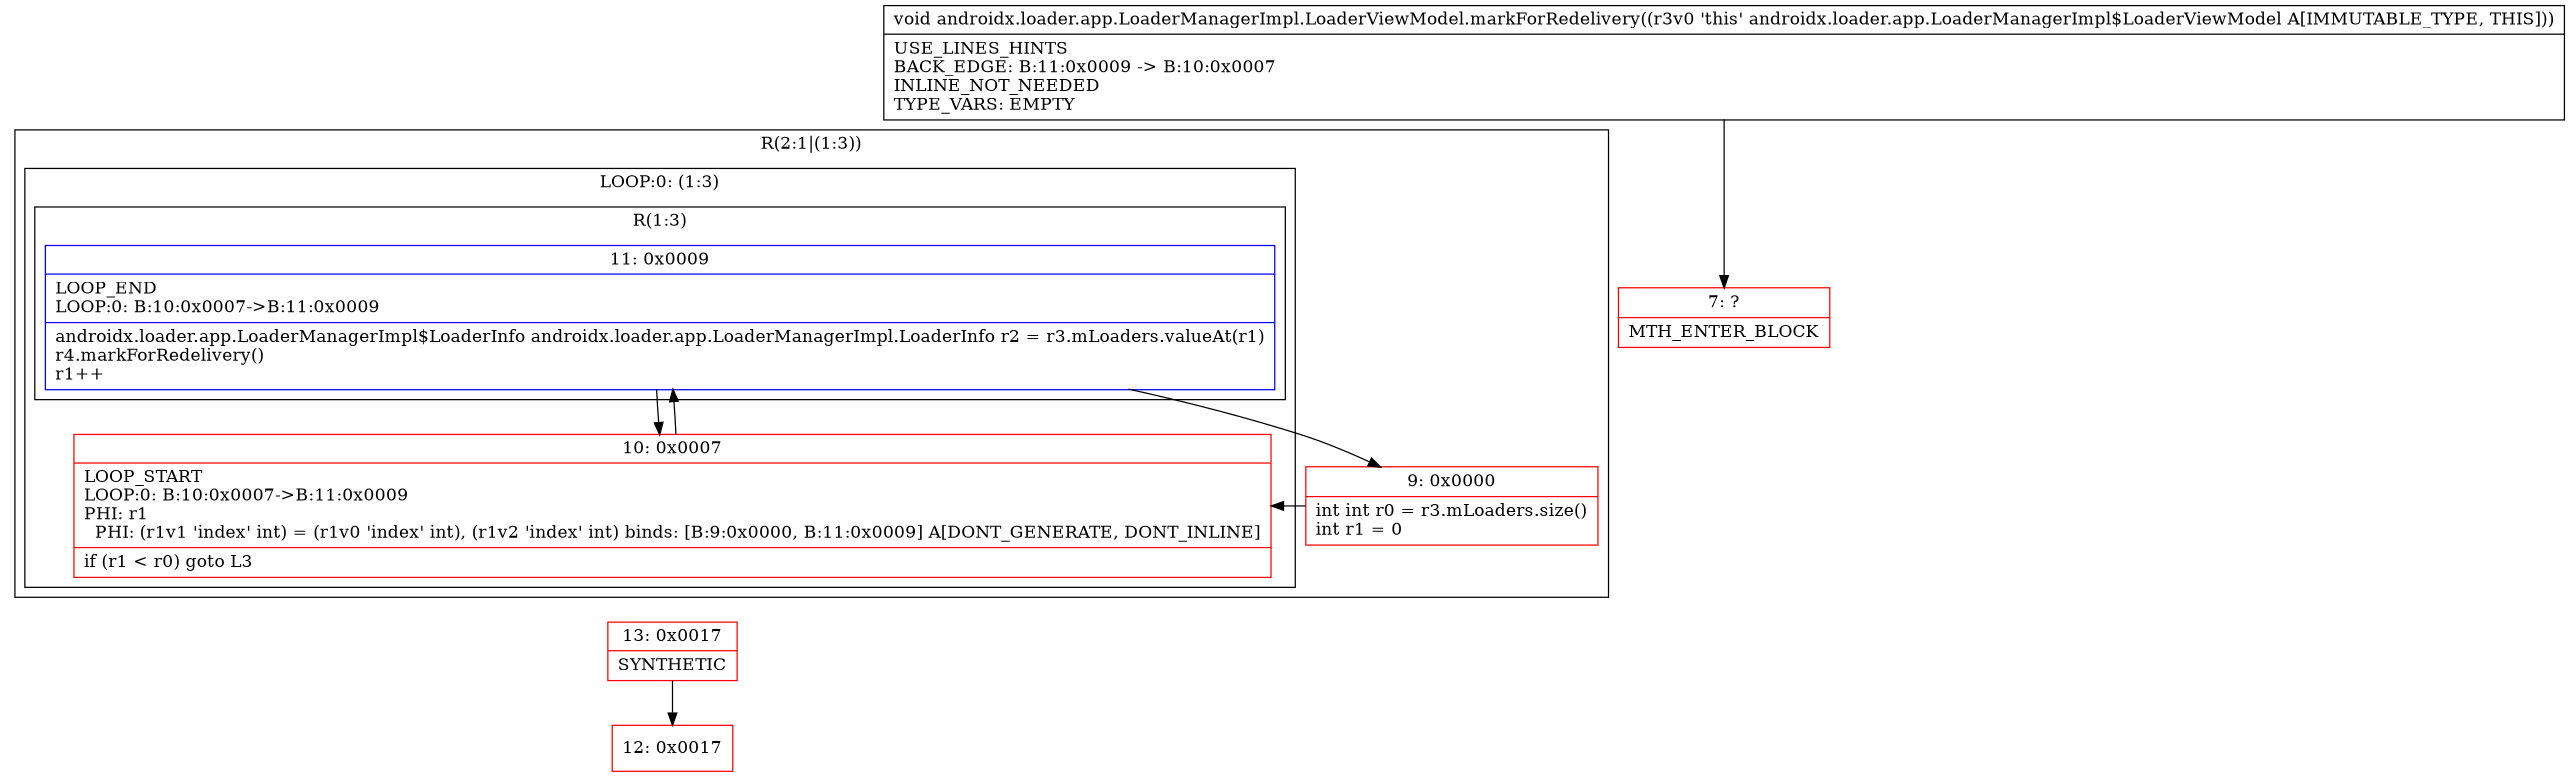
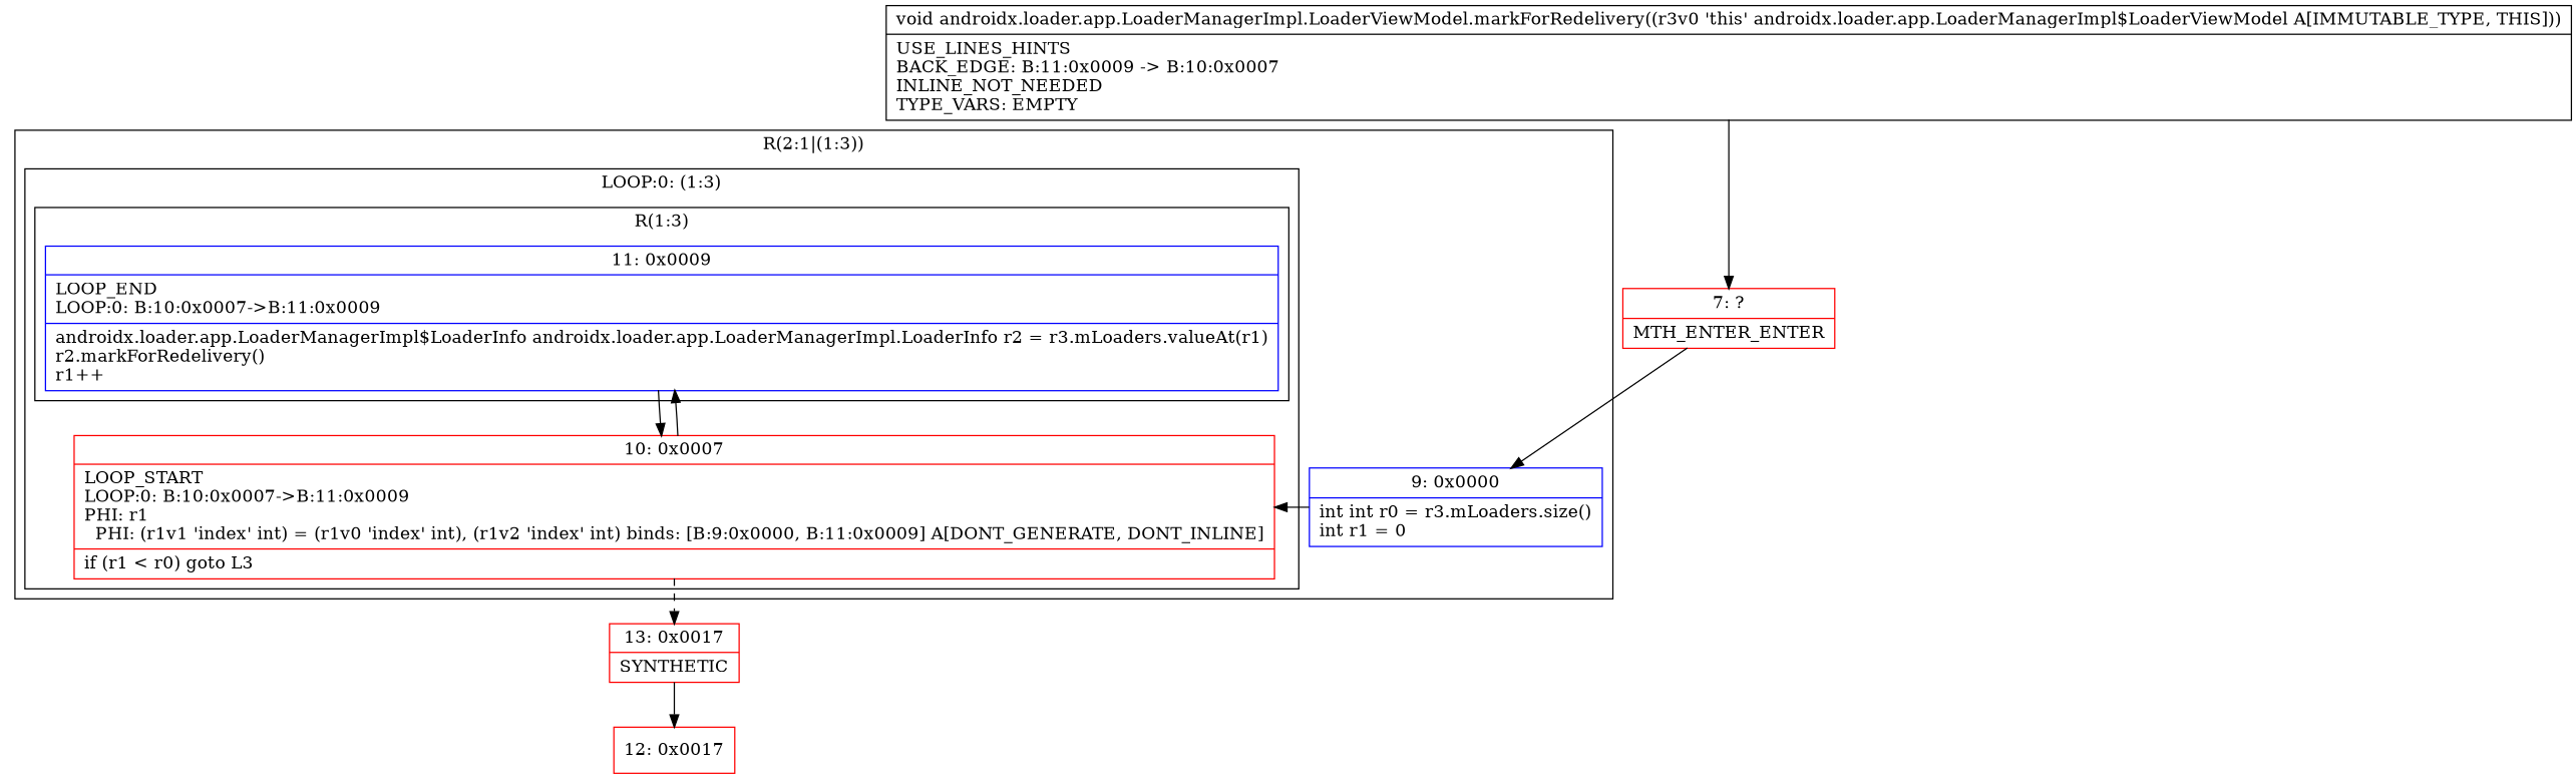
  digraph {
    node [color=red shape=record]
-   n1 [color=blue label="{11\:\ 0x0009|LOOP_END\lLOOP:0: B:10:0x0007\-\>B:11:0x0009\l|androidx.loader.app.LoaderManagerImpl$LoaderInfo androidx.loader.app.LoaderManagerImpl.LoaderInfo r2 = r3.mLoaders.valueAt(r1)\lr4.markForRedelivery()\lr1++\l}"]
+   n1 [color=blue label="{11\:\ 0x0009|LOOP_END\lLOOP:0: B:10:0x0007\-\>B:11:0x0009\l|androidx.loader.app.LoaderManagerImpl$LoaderInfo androidx.loader.app.LoaderManagerImpl.LoaderInfo r2 = r3.mLoaders.valueAt(r1)\lr2.markForRedelivery()\lr1++\l}"]
    n2 [label="{10\:\ 0x0007|LOOP_START\lLOOP:0: B:10:0x0007\-\>B:11:0x0009\lPHI: r1 \l  PHI: (r1v1 'index' int) = (r1v0 'index' int), (r1v2 'index' int) binds: [B:9:0x0000, B:11:0x0009] A[DONT_GENERATE, DONT_INLINE]\l|if (r1 \< r0) goto L3\l}"]
-   n3 [label="{9\:\ 0x0000|int int r0 = r3.mLoaders.size()\lint r1 = 0\l}"]
+   n3 [color=blue label="{9\:\ 0x0000|int int r0 = r3.mLoaders.size()\lint r1 = 0\l}"]
    n4 [label="{13\:\ 0x0017|SYNTHETIC\l}"]
    n5 [label="{12\:\ 0x0017}"]
-   n6 [label="{7\:\ ?|MTH_ENTER_BLOCK\l}"]
+   n6 [label="{7\:\ ?|MTH_ENTER_ENTER\l}"]
    n7 [label="{void androidx.loader.app.LoaderManagerImpl.LoaderViewModel.markForRedelivery((r3v0 'this' androidx.loader.app.LoaderManagerImpl$LoaderViewModel A[IMMUTABLE_TYPE, THIS]))  | USE_LINES_HINTS\lBACK_EDGE: B:11:0x0009 \-\> B:10:0x0007\lINLINE_NOT_NEEDED\lTYPE_VARS: EMPTY\l}" color=""]
    subgraph cluster_1 {
      label="R(2:1|(1:3))"
      n3
      subgraph cluster_2 {
        label="LOOP:0: (1:3)"
        n2
        subgraph cluster_3 {
          label="R(1:3)"
          n1
        }
      }
    }
    n1 -> n2
    n2 -> n1
+   n2 -> n4 [style=dashed]
    n3 -> n2
    n4 -> n5
-   n1 -> n3
+   n6 -> n3
    n7 -> n6
  }
